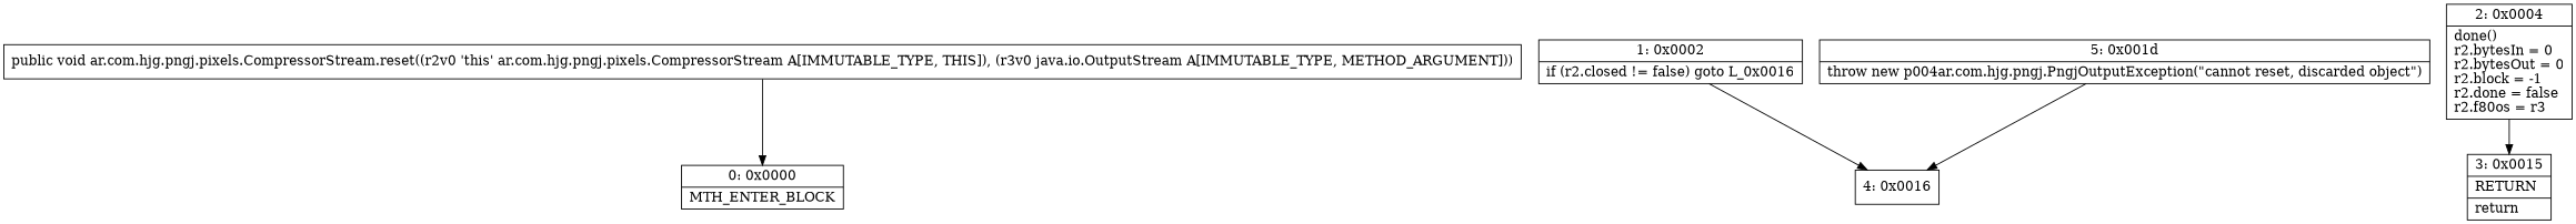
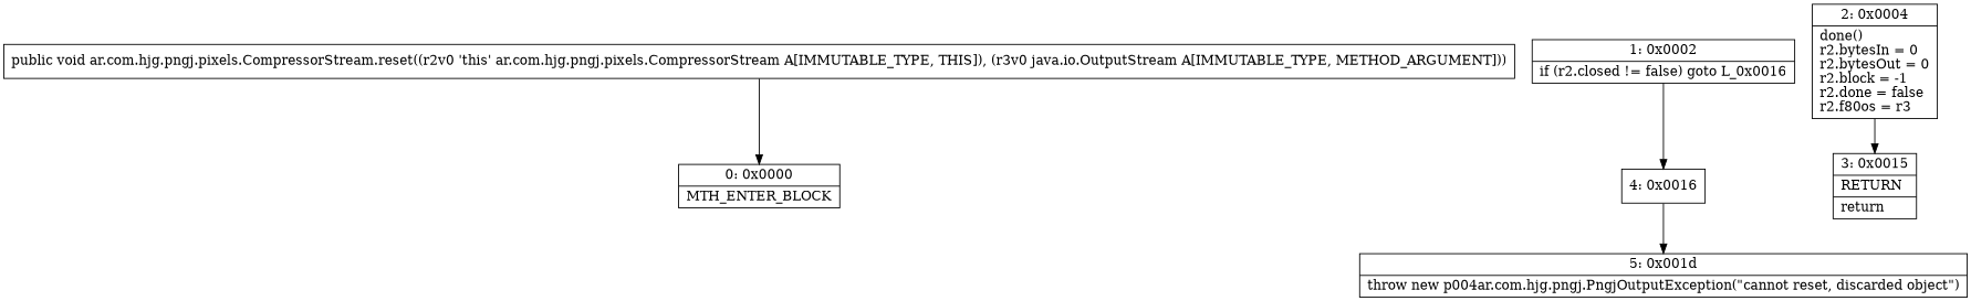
  digraph {
    node [shape=record]
    n1 [label="{0\:\ 0x0000|MTH_ENTER_BLOCK\l}"]
    n2 [label="{1\:\ 0x0002|if (r2.closed != false) goto L_0x0016\l}"]
    n3 [label="{4\:\ 0x0016}"]
    n4 [label="{2\:\ 0x0004|done()\lr2.bytesIn = 0\lr2.bytesOut = 0\lr2.block = \-1\lr2.done = false\lr2.f80os = r3\l}"]
    n5 [label="{3\:\ 0x0015|RETURN\l|return\l}"]
    n6 [label="{5\:\ 0x001d|throw new p004ar.com.hjg.pngj.PngjOutputException(\"cannot reset, discarded object\")\l}"]
    n7 [label="{public void ar.com.hjg.pngj.pixels.CompressorStream.reset((r2v0 'this' ar.com.hjg.pngj.pixels.CompressorStream A[IMMUTABLE_TYPE, THIS]), (r3v0 java.io.OutputStream A[IMMUTABLE_TYPE, METHOD_ARGUMENT])) }"]
    n2 -> n3
-   n6 -> n3
+   n3 -> n6
    n4 -> n5
    n7 -> n1
  }
